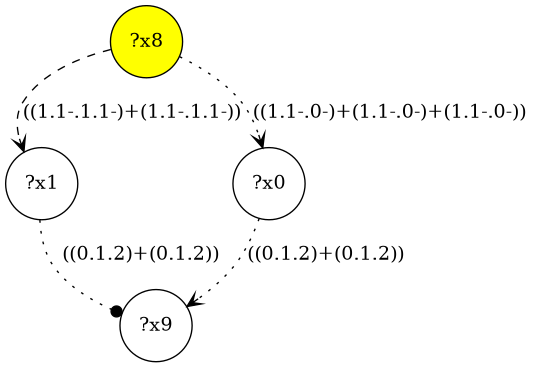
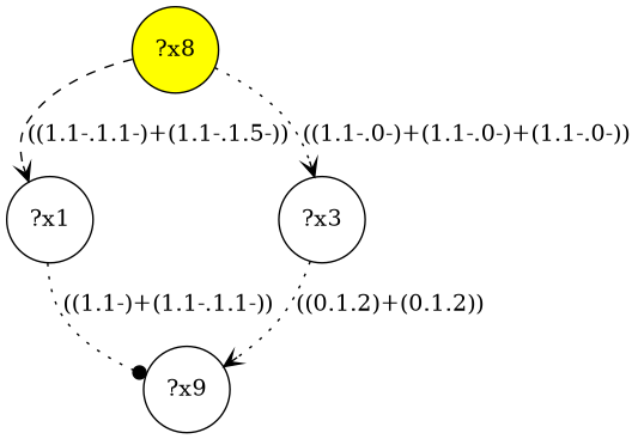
  digraph {
    node [shape=circle]
    edge [arrowhead=vee style=dotted]
    n1 [fillcolor=yellow label="?x8" style="filled,"]
    n2 [label="?x1"]
-   n3 [label="?x0"]
+   n3 [label="?x3"]
    n4 [label="?x9"]
-   n1 -> n2 [label="((1.1-.1.1-)+(1.1-.1.1-))" style=dashed]
+   n1 -> n2 [label="((1.1-.1.1-)+(1.1-.1.5-))" style=dashed]
    n1 -> n3 [label="((1.1-.0-)+(1.1-.0-)+(1.1-.0-))"]
-   n2 -> n4 [arrowhead=dot label="((0.1.2)+(0.1.2))"]
+   n2 -> n4 [arrowhead=dot label="((1.1-)+(1.1-.1.1-))"]
    n3 -> n4 [label="((0.1.2)+(0.1.2))"]
  }
